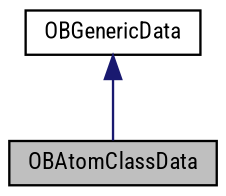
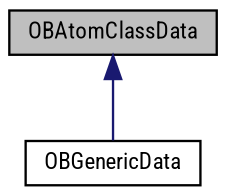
  digraph {
    fontname="Roboto Condensed"
    node [color=black fontname="Roboto Condensed" fontsize=10 shape=record style=filled]
    n1 [fillcolor=grey75 fontcolor=black height=0.2 label=OBAtomClassData width=0.4]
    n2 [fillcolor=white height=0.2 label=OBGenericData width=0.4]
-   n2 -> n1 [color=midnightblue dir=back fontname="Roboto Condensed" fontsize=10 labelfontname=FreeSans labelfontsize=10 style=solid]
+   n1 -> n2 [color=midnightblue dir=back fontname="Roboto Condensed" fontsize=10 labelfontname=FreeSans labelfontsize=10 style=solid]
  }
